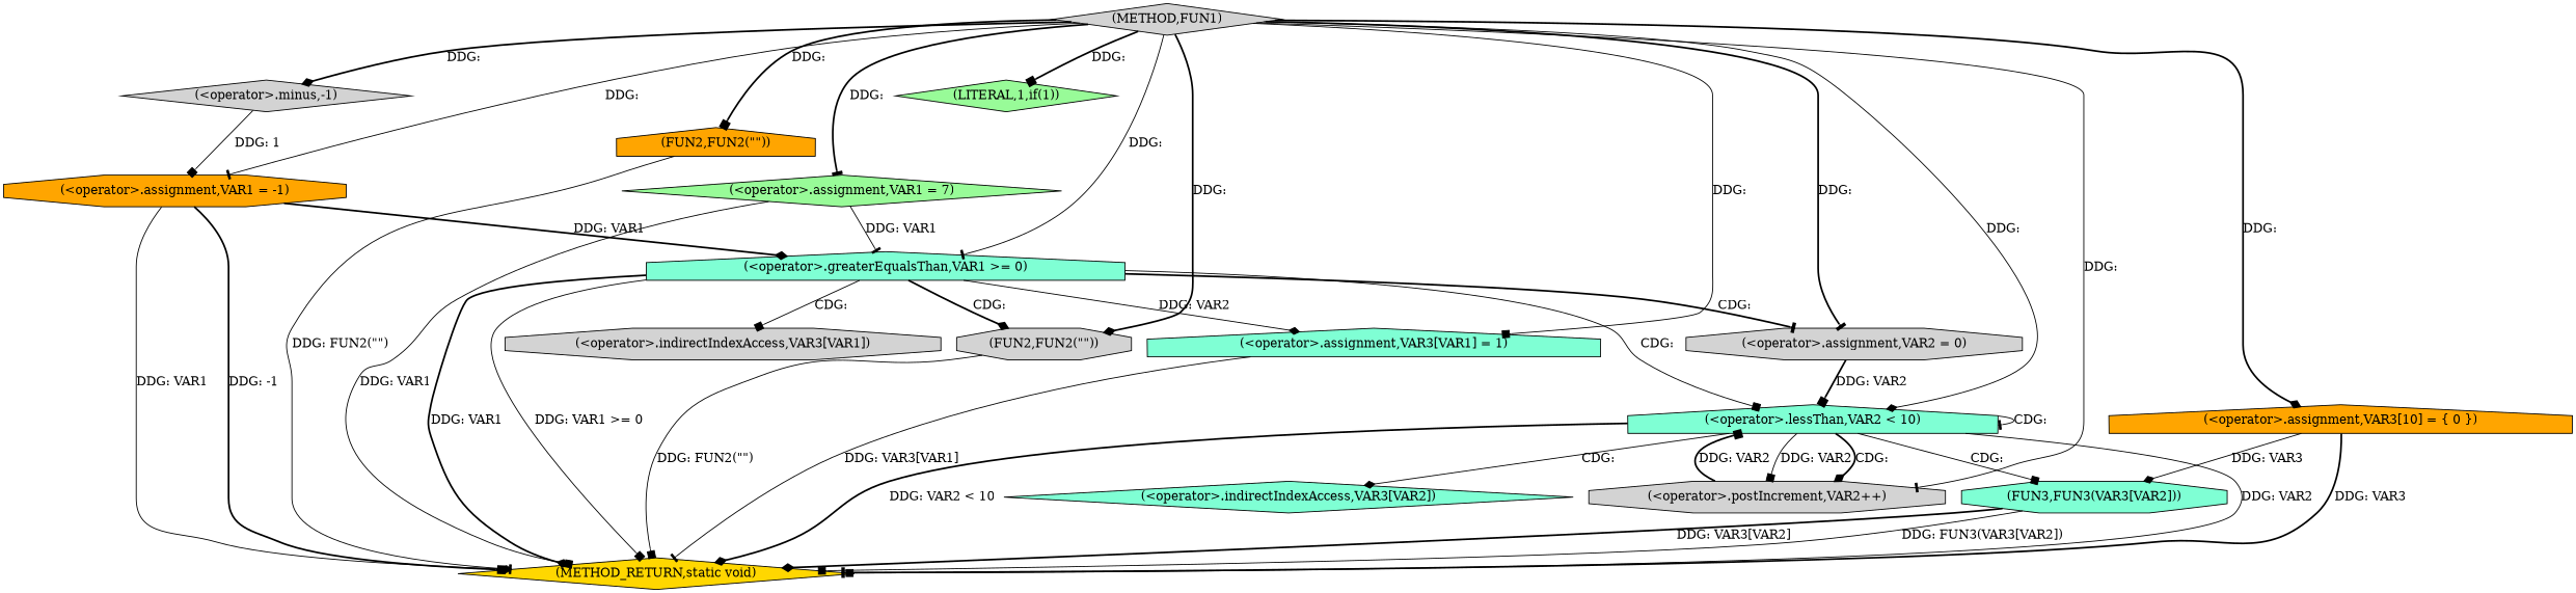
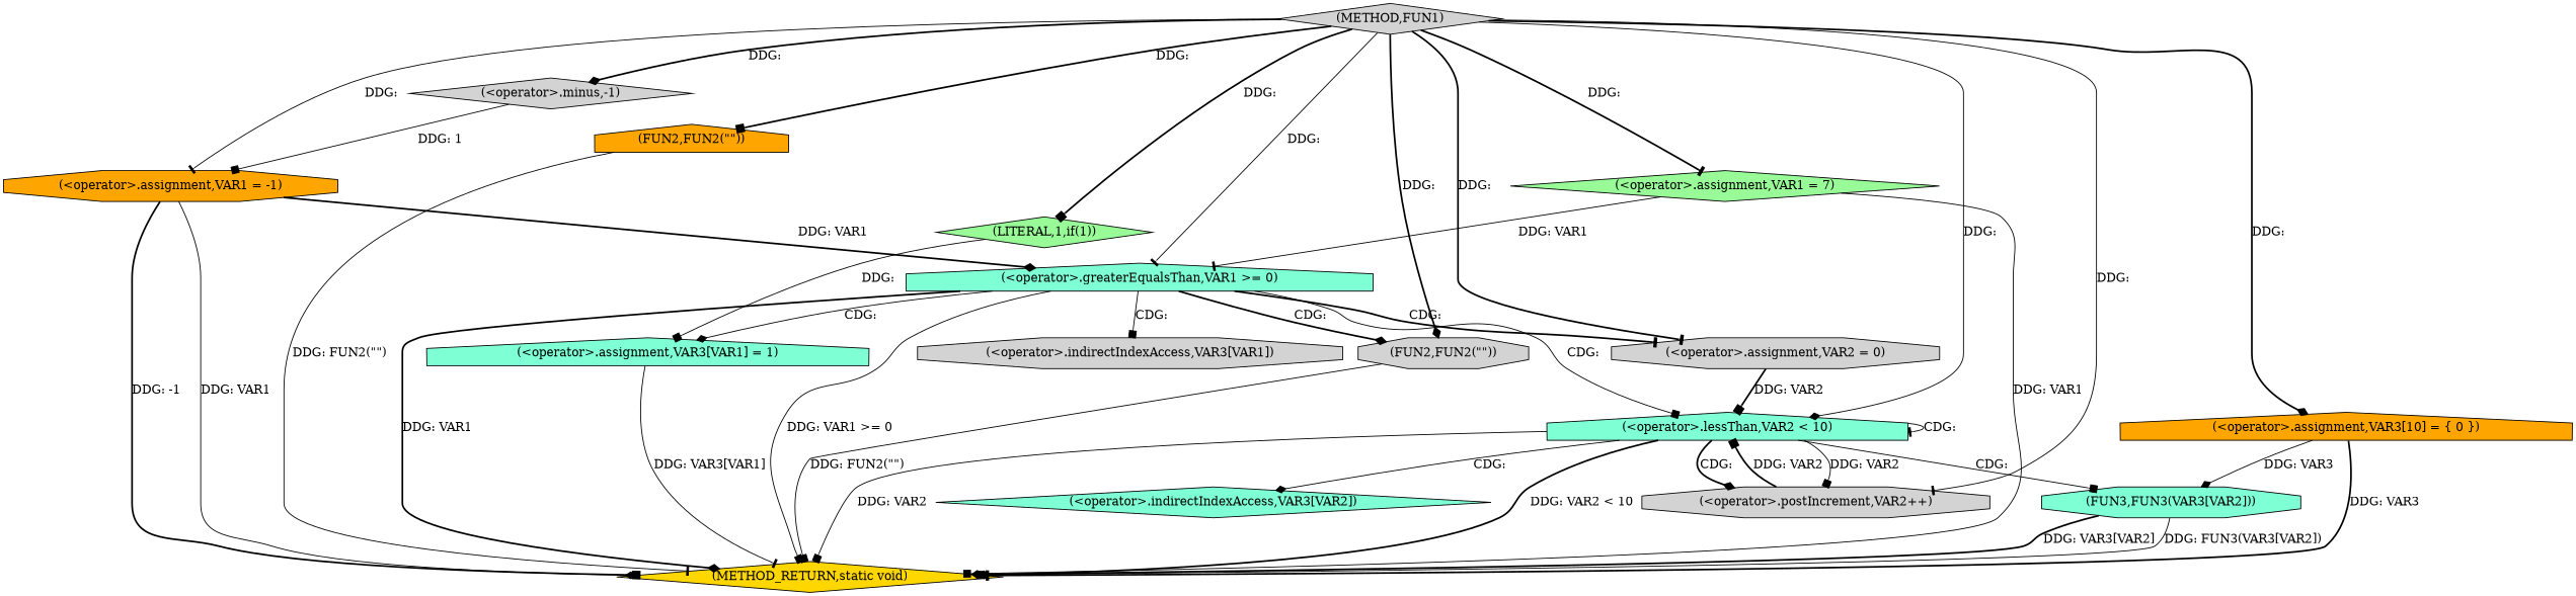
  digraph {
    node [fillcolor=lightgrey shape=diamond style=filled]
    edge [arrowhead=box style=solid]
    n1 [label="(METHOD,FUN1)"]
    n2 [fillcolor=orange label="(<operator>.assignment,VAR1 = -1)" shape=octagon]
    n3 [label="(<operator>.minus,-1)"]
    n4 [fillcolor=orange label="(FUN2,FUN2(\"\"))" shape=house]
    n5 [fillcolor=palegreen label="(<operator>.assignment,VAR1 = 7)"]
    n6 [fillcolor=palegreen label="(LITERAL,1,if(1))"]
    n7 [fillcolor=orange label="(<operator>.assignment,VAR3[10] = { 0 })" shape=house]
    n8 [fillcolor=aquamarine label="(<operator>.greaterEqualsThan,VAR1 >= 0)" shape=house]
    n9 [fillcolor=aquamarine label="(<operator>.assignment,VAR3[VAR1] = 1)" shape=house]
    n10 [label="(<operator>.assignment,VAR2 = 0)" shape=octagon]
    n11 [fillcolor=aquamarine label="(<operator>.lessThan,VAR2 < 10)" shape=house]
    n12 [label="(<operator>.postIncrement,VAR2++)" shape=octagon]
    n13 [label="(FUN2,FUN2(\"\"))" shape=octagon]
    n14 [fillcolor=gold label="(METHOD_RETURN,static void)"]
    n15 [fillcolor=aquamarine label="(FUN3,FUN3(VAR3[VAR2]))" shape=octagon]
    n16 [label="(<operator>.indirectIndexAccess,VAR3[VAR1])" shape=octagon]
    n17 [fillcolor=aquamarine label="(<operator>.indirectIndexAccess,VAR3[VAR2])"]
    n1 -> n2 [arrowhead=tee label="DDG: "]
    n1 -> n3 [arrowhead=diamond label="DDG: " style=bold]
    n1 -> n4 [label="DDG: " style=bold]
    n1 -> n5 [arrowhead=tee label="DDG: " style=bold]
    n1 -> n6 [label="DDG: " style=bold]
    n1 -> n7 [arrowhead=diamond label="DDG: " style=bold]
    n1 -> n8 [arrowhead=tee label="DDG: "]
-   n1 -> n9 [label="DDG: "]
+   n6 -> n9 [label="DDG: "]
    n1 -> n10 [arrowhead=tee label="DDG: " style=bold]
    n1 -> n11 [arrowhead=diamond label="DDG: "]
    n1 -> n12 [arrowhead=tee label="DDG: "]
    n1 -> n13 [arrowhead=diamond label="DDG: " style=bold]
    n2 -> n8 [arrowhead=diamond label="DDG: VAR1" style=bold]
    n2 -> n14 [arrowhead=diamond label="DDG: VAR1"]
    n2 -> n14 [label="DDG: -1" style=bold]
    n3 -> n2 [label="DDG: 1"]
    n4 -> n14 [arrowhead=tee label="DDG: FUN2(\"\")"]
    n5 -> n8 [arrowhead=tee label="DDG: VAR1"]
    n5 -> n14 [label="DDG: VAR1"]
    n7 -> n14 [arrowhead=tee label="DDG: VAR3" style=bold]
    n7 -> n15 [arrowhead=diamond label="DDG: VAR3"]
-   n8 -> n9 [arrowhead=diamond label="DDG: VAR2"]
+   n8 -> n9 [arrowhead=diamond label="CDG: "]
    n8 -> n10 [arrowhead=tee label="CDG: " style=bold]
    n8 -> n11 [label="CDG: "]
    n8 -> n13 [arrowhead=diamond label="CDG: " style=bold]
    n8 -> n14 [arrowhead=diamond label="DDG: VAR1" style=bold]
    n8 -> n14 [label="DDG: VAR1 >= 0"]
    n8 -> n16 [label="CDG: "]
    n9 -> n14 [arrowhead=tee label="DDG: VAR3[VAR1]"]
    n10 -> n11 [label="DDG: VAR2" style=bold]
    n11 -> n11 [arrowhead=tee label="CDG: "]
    n11 -> n12 [label="DDG: VAR2"]
    n11 -> n12 [arrowhead=diamond label="CDG: " style=bold]
    n11 -> n14 [label="DDG: VAR2"]
    n11 -> n14 [arrowhead=diamond label="DDG: VAR2 < 10" style=bold]
    n11 -> n15 [label="CDG: "]
    n11 -> n17 [arrowhead=diamond label="CDG: "]
    n12 -> n11 [label="DDG: VAR2" style=bold]
    n13 -> n14 [label="DDG: FUN2(\"\")"]
    n15 -> n14 [arrowhead=diamond label="DDG: VAR3[VAR2]" style=bold]
    n15 -> n14 [label="DDG: FUN3(VAR3[VAR2])"]
  }
